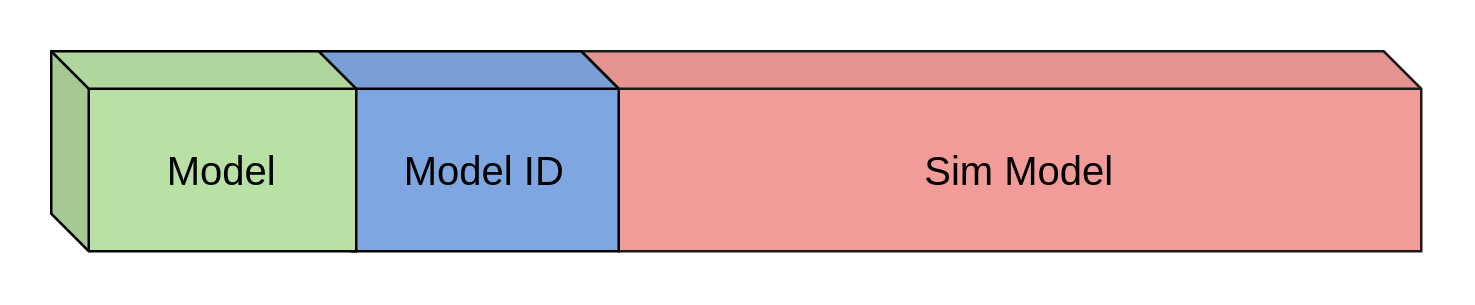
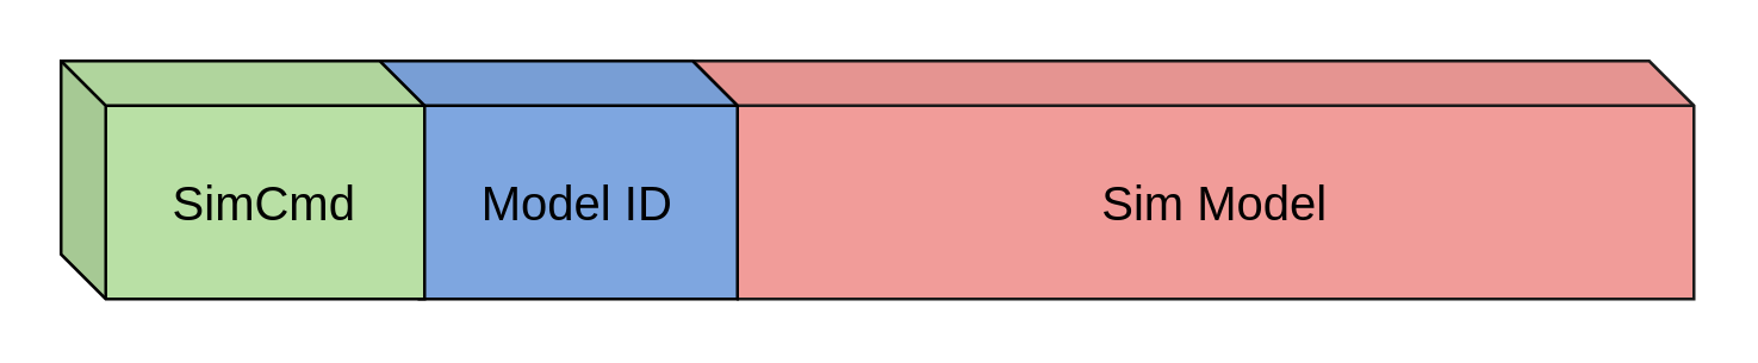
  <mxCell id="0" />
  <mxCell id="1" parent="0" />
  <mxCell id="2" value="&lt;font style=&quot;font-size: 16px&quot;&gt;Sim Model&lt;/font&gt;" style="shape=cube;whiteSpace=wrap;html=1;boundedLbl=1;backgroundOutline=1;darkOpacity=0.05;darkOpacity2=0.1;size=15;strokeColor=#1A1A1A;fillColor=#F19C99;" vertex="1" parent="1"><mxGeometry x="232" y="20" width="336" height="80" as="geometry" /></mxCell>
  <mxCell id="3" value="&lt;font style=&quot;font-size: 16px&quot;&gt;Model ID&lt;/font&gt;" style="shape=cube;whiteSpace=wrap;html=1;boundedLbl=1;backgroundOutline=1;darkOpacity=0.05;darkOpacity2=0.1;size=15;fillColor=#7EA6E0;" vertex="1" parent="1"><mxGeometry x="125" y="20" width="122" height="80" as="geometry" /></mxCell>
- <mxCell id="4" value="&lt;font style=&quot;font-size: 16px&quot;&gt;Model&lt;/font&gt;" style="shape=cube;whiteSpace=wrap;html=1;boundedLbl=1;backgroundOutline=1;darkOpacity=0.05;darkOpacity2=0.1;size=15;fillColor=#B9E0A5;" vertex="1" parent="1"><mxGeometry x="20" y="20" width="122" height="80" as="geometry" /></mxCell>
+ <mxCell id="4" value="&lt;font style=&quot;font-size: 16px&quot;&gt;SimCmd&lt;/font&gt;" style="shape=cube;whiteSpace=wrap;html=1;boundedLbl=1;backgroundOutline=1;darkOpacity=0.05;darkOpacity2=0.1;size=15;fillColor=#B9E0A5;" vertex="1" parent="1"><mxGeometry x="20" y="20" width="122" height="80" as="geometry" /></mxCell>
